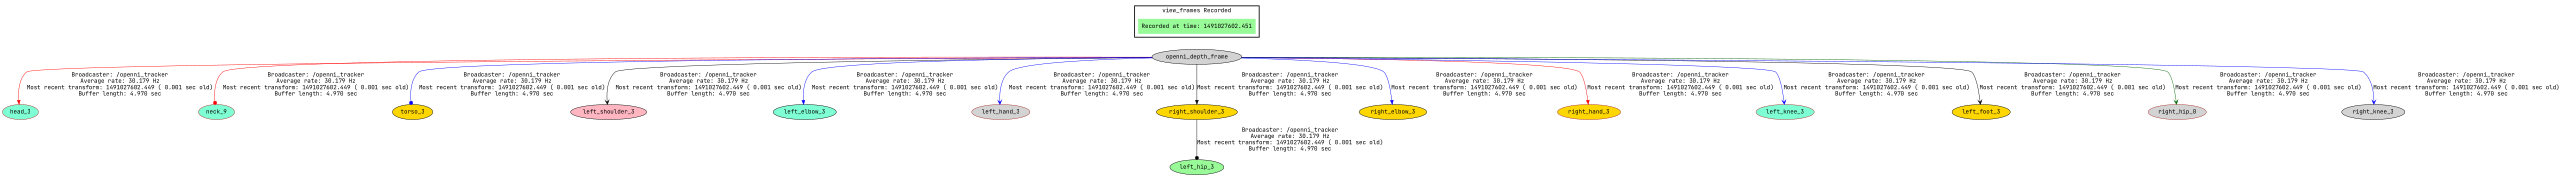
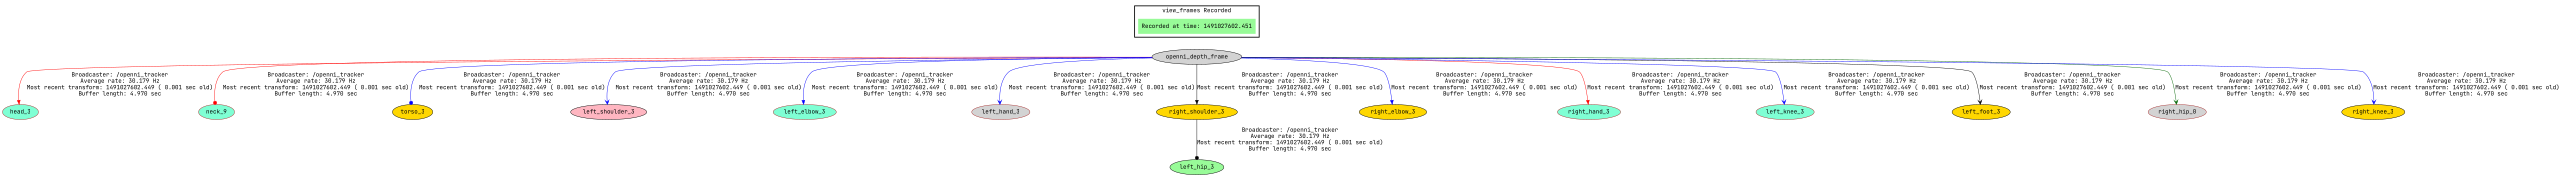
  digraph {
    fontname="JetBrains Mono"
    node [color=black fillcolor=aquamarine fontname="JetBrains Mono" style=filled]
    edge [fontname="JetBrains Mono" arrowhead=vee color=blue]
    "Recorded at time: 1491027602.451" [color=brown fillcolor=palegreen shape=plaintext]
    openni_depth_frame [fillcolor=lightgrey]
    head_3 [color=brown]
    n4 [color=brown label=neck_9]
    torso_3 [fillcolor=gold]
    left_shoulder_3 [fillcolor=lightpink]
-   left_elbow_3
+   left_elbow_3 [color=brown]
    left_hand_3 [color=brown fillcolor=lightgrey]
    right_shoulder_3 [fillcolor=gold]
    right_elbow_3 [fillcolor=gold]
-   right_hand_3 [color=brown fillcolor=gold]
+   right_hand_3 [color=brown]
    left_knee_3 [color=brown]
    left_foot_3 [fillcolor=gold]
    n14 [color=brown fillcolor=lightgrey label=right_hip_0]
-   right_knee_3 [fillcolor=lightgrey]
+   right_knee_3 [fillcolor=gold]
    left_hip_3 [fillcolor=palegreen]
    subgraph cluster_1 {
      color=black
      label="view_frames Recorded"
      style=bold
      "Recorded at time: 1491027602.451"
    }
    "Recorded at time: 1491027602.451" -> openni_depth_frame [style=invis arrowhead="" color=""]
    openni_depth_frame -> head_3 [arrowhead=normal color=red label="Broadcaster: /openni_tracker\nAverage rate: 30.179 Hz\nMost recent transform: 1491027602.449 ( 0.001 sec old)\nBuffer length: 4.970 sec\n"]
    openni_depth_frame -> n4 [arrowhead=dot color=red label="Broadcaster: /openni_tracker\nAverage rate: 30.179 Hz\nMost recent transform: 1491027602.449 ( 0.001 sec old)\nBuffer length: 4.970 sec\n"]
    openni_depth_frame -> torso_3 [arrowhead=dot label="Broadcaster: /openni_tracker\nAverage rate: 30.179 Hz\nMost recent transform: 1491027602.449 ( 0.001 sec old)\nBuffer length: 4.970 sec\n"]
-   openni_depth_frame -> left_shoulder_3 [color=black label="Broadcaster: /openni_tracker\nAverage rate: 30.179 Hz\nMost recent transform: 1491027602.449 ( 0.001 sec old)\nBuffer length: 4.970 sec\n"]
+   openni_depth_frame -> left_shoulder_3 [label="Broadcaster: /openni_tracker\nAverage rate: 30.179 Hz\nMost recent transform: 1491027602.449 ( 0.001 sec old)\nBuffer length: 4.970 sec\n"]
    openni_depth_frame -> left_elbow_3 [arrowhead=normal label="Broadcaster: /openni_tracker\nAverage rate: 30.179 Hz\nMost recent transform: 1491027602.449 ( 0.001 sec old)\nBuffer length: 4.970 sec\n"]
    openni_depth_frame -> left_hand_3 [label="Broadcaster: /openni_tracker\nAverage rate: 30.179 Hz\nMost recent transform: 1491027602.449 ( 0.001 sec old)\nBuffer length: 4.970 sec\n"]
    openni_depth_frame -> right_shoulder_3 [arrowhead=normal color=black label="Broadcaster: /openni_tracker\nAverage rate: 30.179 Hz\nMost recent transform: 1491027602.449 ( 0.001 sec old)\nBuffer length: 4.970 sec\n"]
    openni_depth_frame -> right_elbow_3 [arrowhead=normal label="Broadcaster: /openni_tracker\nAverage rate: 30.179 Hz\nMost recent transform: 1491027602.449 ( 0.001 sec old)\nBuffer length: 4.970 sec\n"]
    openni_depth_frame -> right_hand_3 [arrowhead=normal color=red label="Broadcaster: /openni_tracker\nAverage rate: 30.179 Hz\nMost recent transform: 1491027602.449 ( 0.001 sec old)\nBuffer length: 4.970 sec\n"]
    openni_depth_frame -> left_knee_3 [label="Broadcaster: /openni_tracker\nAverage rate: 30.179 Hz\nMost recent transform: 1491027602.449 ( 0.001 sec old)\nBuffer length: 4.970 sec\n"]
    openni_depth_frame -> left_foot_3 [color=black label="Broadcaster: /openni_tracker\nAverage rate: 30.179 Hz\nMost recent transform: 1491027602.449 ( 0.001 sec old)\nBuffer length: 4.970 sec\n"]
    openni_depth_frame -> n14 [color=darkgreen label="Broadcaster: /openni_tracker\nAverage rate: 30.179 Hz\nMost recent transform: 1491027602.449 ( 0.001 sec old)\nBuffer length: 4.970 sec\n"]
    openni_depth_frame -> right_knee_3 [label="Broadcaster: /openni_tracker\nAverage rate: 30.179 Hz\nMost recent transform: 1491027602.449 ( 0.001 sec old)\nBuffer length: 4.970 sec\n"]
    right_shoulder_3 -> left_hip_3 [arrowhead=dot color=black label="Broadcaster: /openni_tracker\nAverage rate: 30.179 Hz\nMost recent transform: 1491027602.449 ( 0.001 sec old)\nBuffer length: 4.970 sec\n"]
  }
